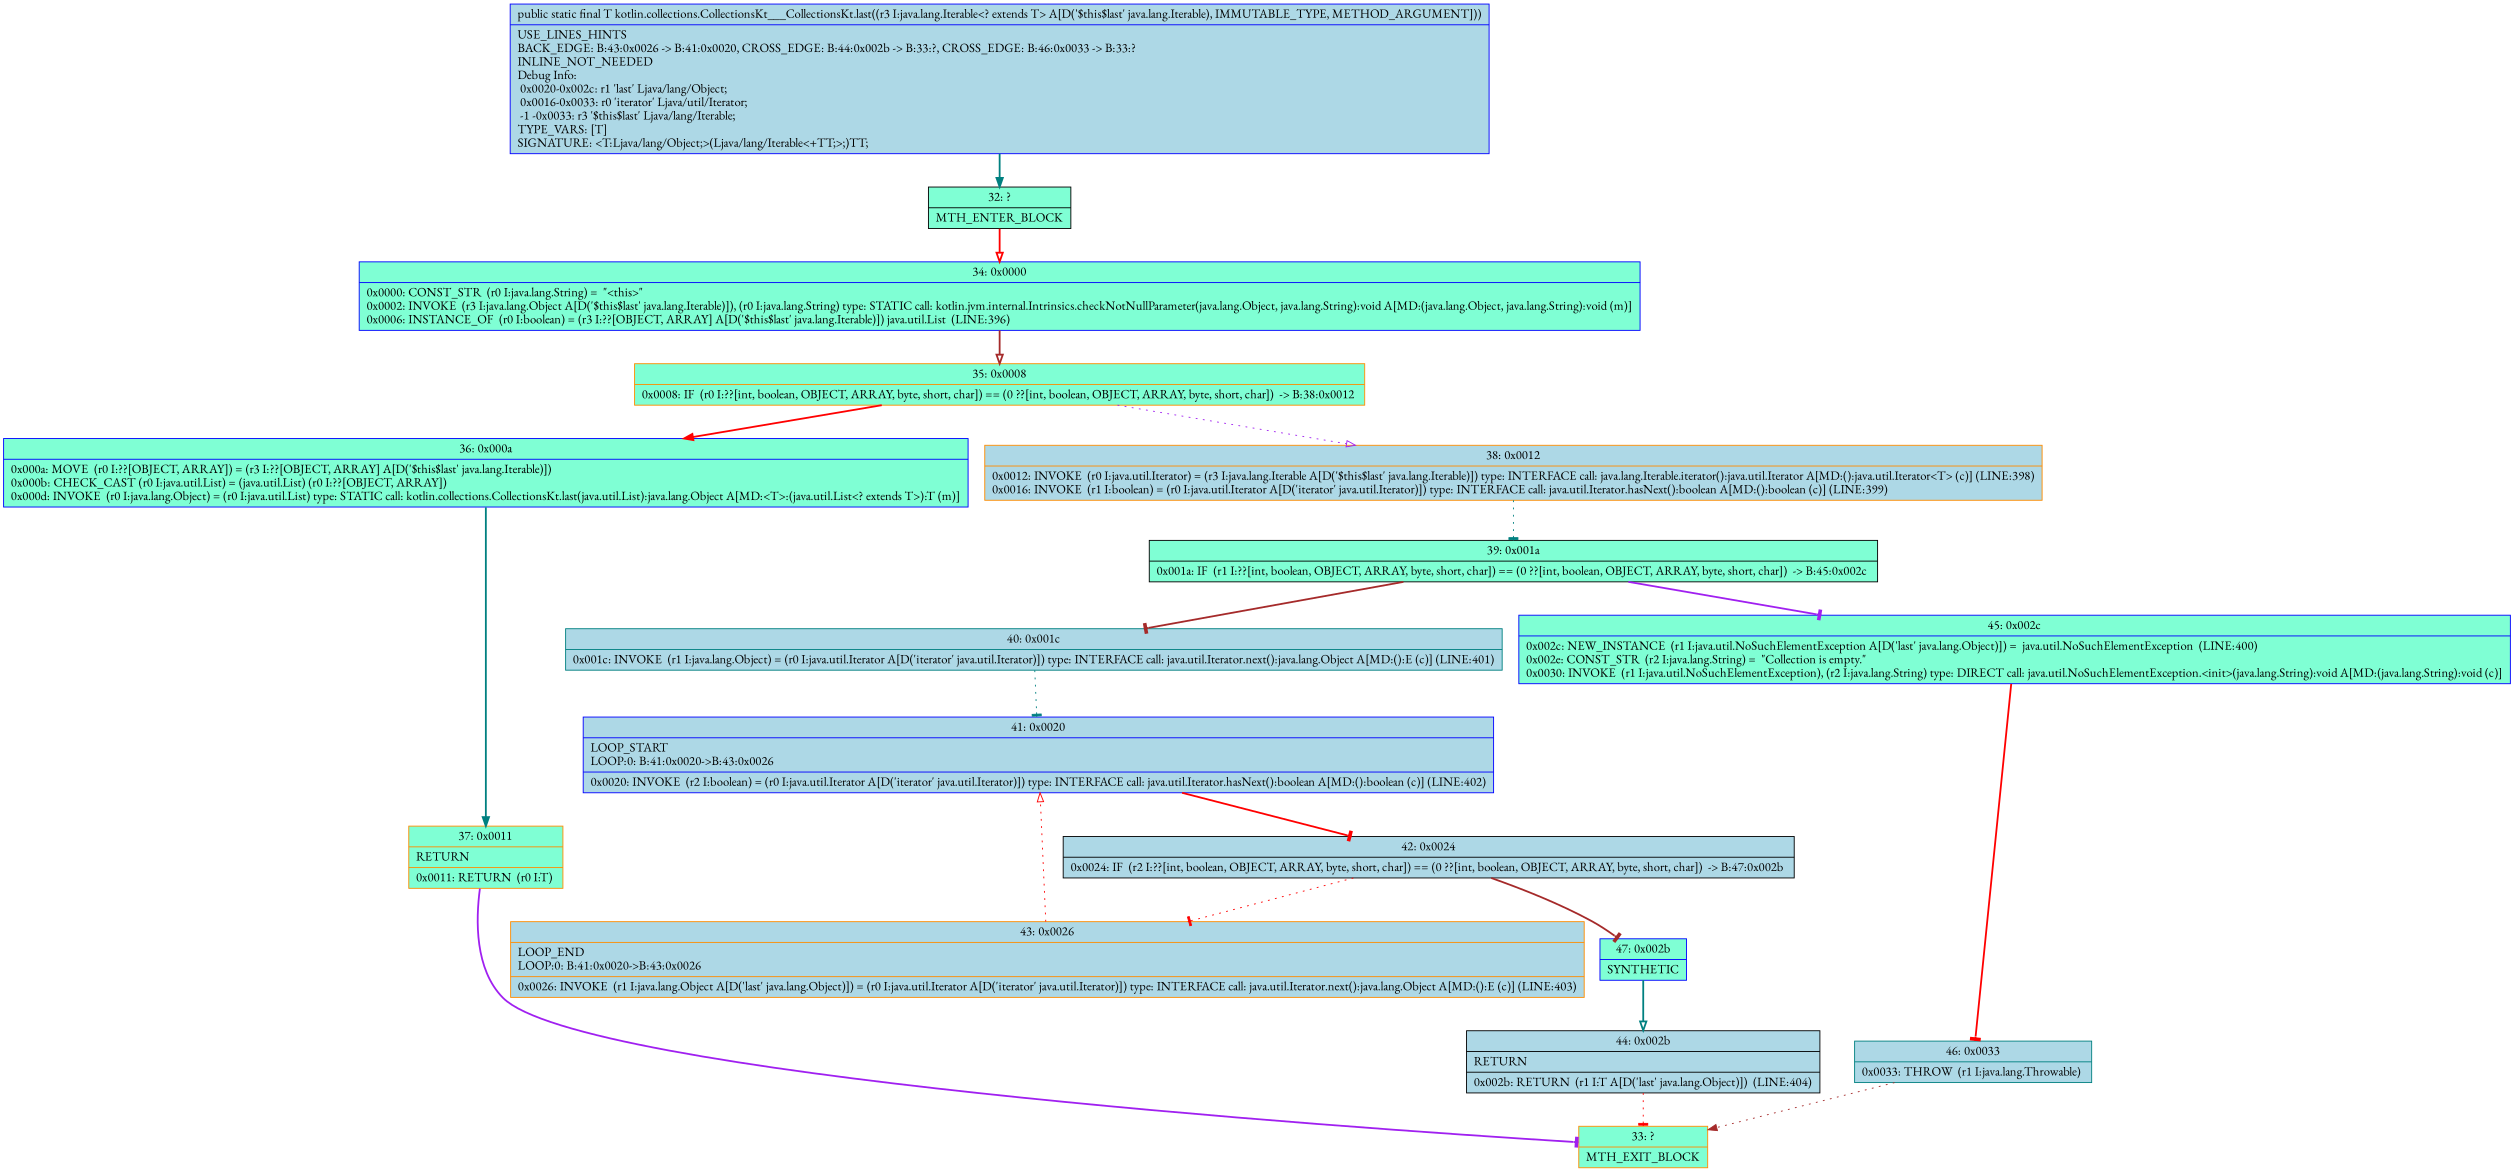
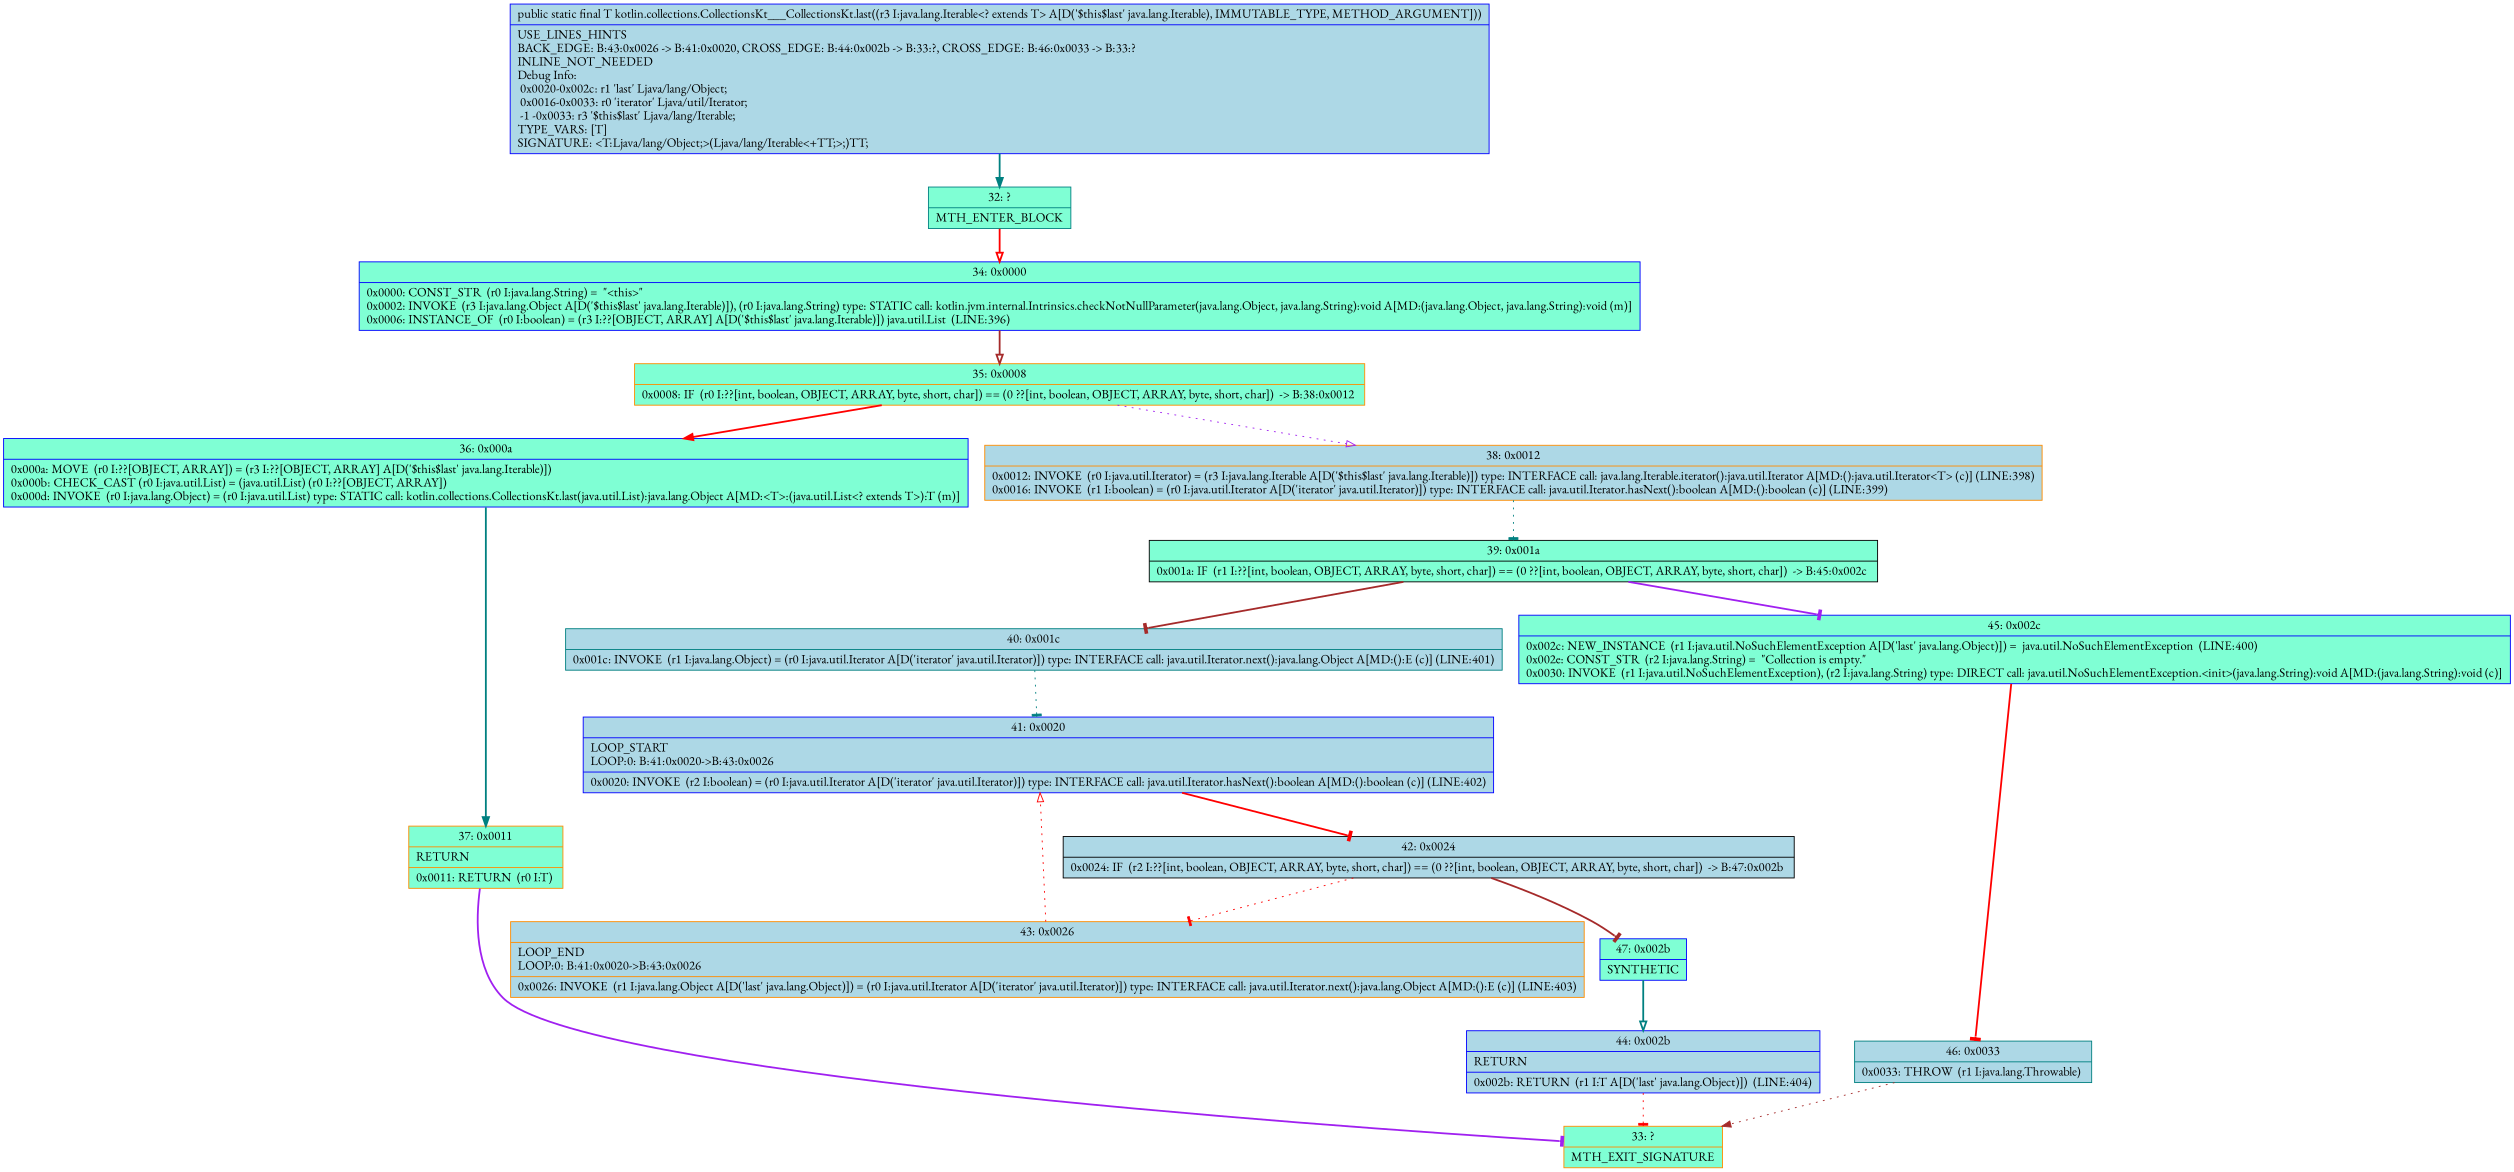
  digraph {
    fontname="EB Garamond"
    node [color=blue fillcolor=aquamarine fontname="EB Garamond" shape=record style=filled]
    edge [arrowhead=tee color=red fontname="EB Garamond" style=bold]
-   n1 [color=black label="{32\:\ ?|MTH_ENTER_BLOCK\l}"]
+   n1 [color=teal label="{32\:\ ?|MTH_ENTER_BLOCK\l}"]
    n2 [label="{34\:\ 0x0000|0x0000: CONST_STR  (r0 I:java.lang.String) =  \"\<this\>\" \l0x0002: INVOKE  (r3 I:java.lang.Object A[D('$this$last' java.lang.Iterable)]), (r0 I:java.lang.String) type: STATIC call: kotlin.jvm.internal.Intrinsics.checkNotNullParameter(java.lang.Object, java.lang.String):void A[MD:(java.lang.Object, java.lang.String):void (m)]\l0x0006: INSTANCE_OF  (r0 I:boolean) = (r3 I:??[OBJECT, ARRAY] A[D('$this$last' java.lang.Iterable)]) java.util.List  (LINE:396)\l}"]
    n3 [color=darkorange label="{35\:\ 0x0008|0x0008: IF  (r0 I:??[int, boolean, OBJECT, ARRAY, byte, short, char]) == (0 ??[int, boolean, OBJECT, ARRAY, byte, short, char])  \-\> B:38:0x0012 \l}"]
    n4 [label="{36\:\ 0x000a|0x000a: MOVE  (r0 I:??[OBJECT, ARRAY]) = (r3 I:??[OBJECT, ARRAY] A[D('$this$last' java.lang.Iterable)]) \l0x000b: CHECK_CAST (r0 I:java.util.List) = (java.util.List) (r0 I:??[OBJECT, ARRAY]) \l0x000d: INVOKE  (r0 I:java.lang.Object) = (r0 I:java.util.List) type: STATIC call: kotlin.collections.CollectionsKt.last(java.util.List):java.lang.Object A[MD:\<T\>:(java.util.List\<? extends T\>):T (m)]\l}"]
    n5 [color=darkorange fillcolor=lightblue label="{38\:\ 0x0012|0x0012: INVOKE  (r0 I:java.util.Iterator) = (r3 I:java.lang.Iterable A[D('$this$last' java.lang.Iterable)]) type: INTERFACE call: java.lang.Iterable.iterator():java.util.Iterator A[MD:():java.util.Iterator\<T\> (c)] (LINE:398)\l0x0016: INVOKE  (r1 I:boolean) = (r0 I:java.util.Iterator A[D('iterator' java.util.Iterator)]) type: INTERFACE call: java.util.Iterator.hasNext():boolean A[MD:():boolean (c)] (LINE:399)\l}"]
    n6 [color=darkorange label="{37\:\ 0x0011|RETURN\l|0x0011: RETURN  (r0 I:T) \l}"]
    n7 [color=black label="{39\:\ 0x001a|0x001a: IF  (r1 I:??[int, boolean, OBJECT, ARRAY, byte, short, char]) == (0 ??[int, boolean, OBJECT, ARRAY, byte, short, char])  \-\> B:45:0x002c \l}"]
-   n8 [color=darkorange label="{33\:\ ?|MTH_EXIT_BLOCK\l}"]
+   n8 [color=darkorange label="{33\:\ ?|MTH_EXIT_SIGNATURE\l}"]
    n9 [color=teal fillcolor=lightblue label="{40\:\ 0x001c|0x001c: INVOKE  (r1 I:java.lang.Object) = (r0 I:java.util.Iterator A[D('iterator' java.util.Iterator)]) type: INTERFACE call: java.util.Iterator.next():java.lang.Object A[MD:():E (c)] (LINE:401)\l}"]
    n10 [label="{45\:\ 0x002c|0x002c: NEW_INSTANCE  (r1 I:java.util.NoSuchElementException A[D('last' java.lang.Object)]) =  java.util.NoSuchElementException  (LINE:400)\l0x002e: CONST_STR  (r2 I:java.lang.String) =  \"Collection is empty.\" \l0x0030: INVOKE  (r1 I:java.util.NoSuchElementException), (r2 I:java.lang.String) type: DIRECT call: java.util.NoSuchElementException.\<init\>(java.lang.String):void A[MD:(java.lang.String):void (c)]\l}"]
    n11 [fillcolor=lightblue label="{41\:\ 0x0020|LOOP_START\lLOOP:0: B:41:0x0020\-\>B:43:0x0026\l|0x0020: INVOKE  (r2 I:boolean) = (r0 I:java.util.Iterator A[D('iterator' java.util.Iterator)]) type: INTERFACE call: java.util.Iterator.hasNext():boolean A[MD:():boolean (c)] (LINE:402)\l}"]
    n12 [color=teal fillcolor=lightblue label="{46\:\ 0x0033|0x0033: THROW  (r1 I:java.lang.Throwable) \l}"]
    n13 [color=black fillcolor=lightblue label="{42\:\ 0x0024|0x0024: IF  (r2 I:??[int, boolean, OBJECT, ARRAY, byte, short, char]) == (0 ??[int, boolean, OBJECT, ARRAY, byte, short, char])  \-\> B:47:0x002b \l}"]
    n14 [color=darkorange fillcolor=lightblue label="{43\:\ 0x0026|LOOP_END\lLOOP:0: B:41:0x0020\-\>B:43:0x0026\l|0x0026: INVOKE  (r1 I:java.lang.Object A[D('last' java.lang.Object)]) = (r0 I:java.util.Iterator A[D('iterator' java.util.Iterator)]) type: INTERFACE call: java.util.Iterator.next():java.lang.Object A[MD:():E (c)] (LINE:403)\l}"]
    n15 [label="{47\:\ 0x002b|SYNTHETIC\l}"]
-   n16 [color=black fillcolor=lightblue label="{44\:\ 0x002b|RETURN\l|0x002b: RETURN  (r1 I:T A[D('last' java.lang.Object)])  (LINE:404)\l}"]
+   n16 [fillcolor=lightblue label="{44\:\ 0x002b|RETURN\l|0x002b: RETURN  (r1 I:T A[D('last' java.lang.Object)])  (LINE:404)\l}"]
    n17 [fillcolor=lightblue label="{public static final T kotlin.collections.CollectionsKt___CollectionsKt.last((r3 I:java.lang.Iterable\<? extends T\> A[D('$this$last' java.lang.Iterable), IMMUTABLE_TYPE, METHOD_ARGUMENT]))  | USE_LINES_HINTS\lBACK_EDGE: B:43:0x0026 \-\> B:41:0x0020, CROSS_EDGE: B:44:0x002b \-\> B:33:?, CROSS_EDGE: B:46:0x0033 \-\> B:33:?\lINLINE_NOT_NEEDED\lDebug Info:\l  0x0020\-0x002c: r1 'last' Ljava\/lang\/Object;\l  0x0016\-0x0033: r0 'iterator' Ljava\/util\/Iterator;\l  \-1 \-0x0033: r3 '$this$last' Ljava\/lang\/Iterable;\lTYPE_VARS: [T]\lSIGNATURE: \<T:Ljava\/lang\/Object;\>(Ljava\/lang\/Iterable\<+TT;\>;)TT;\l}"]
    n1 -> n2 [arrowhead=onormal]
    n2 -> n3 [arrowhead=onormal color=brown]
    n3 -> n4 [arrowhead=normal]
    n3 -> n5 [arrowhead=onormal color=purple style=dotted]
    n4 -> n6 [arrowhead=normal color=teal]
    n5 -> n7 [color=teal style=dotted]
    n6 -> n8 [color=purple]
    n7 -> n9 [color=brown]
    n7 -> n10 [color=purple]
    n9 -> n11 [color=teal style=dotted]
    n10 -> n12
    n11 -> n13
    n12 -> n8 [arrowhead=normal color=brown style=dotted]
    n13 -> n14 [style=dotted]
    n13 -> n15 [color=brown]
    n14 -> n11 [arrowhead=onormal style=dotted]
    n15 -> n16 [arrowhead=onormal color=teal]
    n16 -> n8 [style=dotted]
    n17 -> n1 [arrowhead=normal color=teal]
  }
